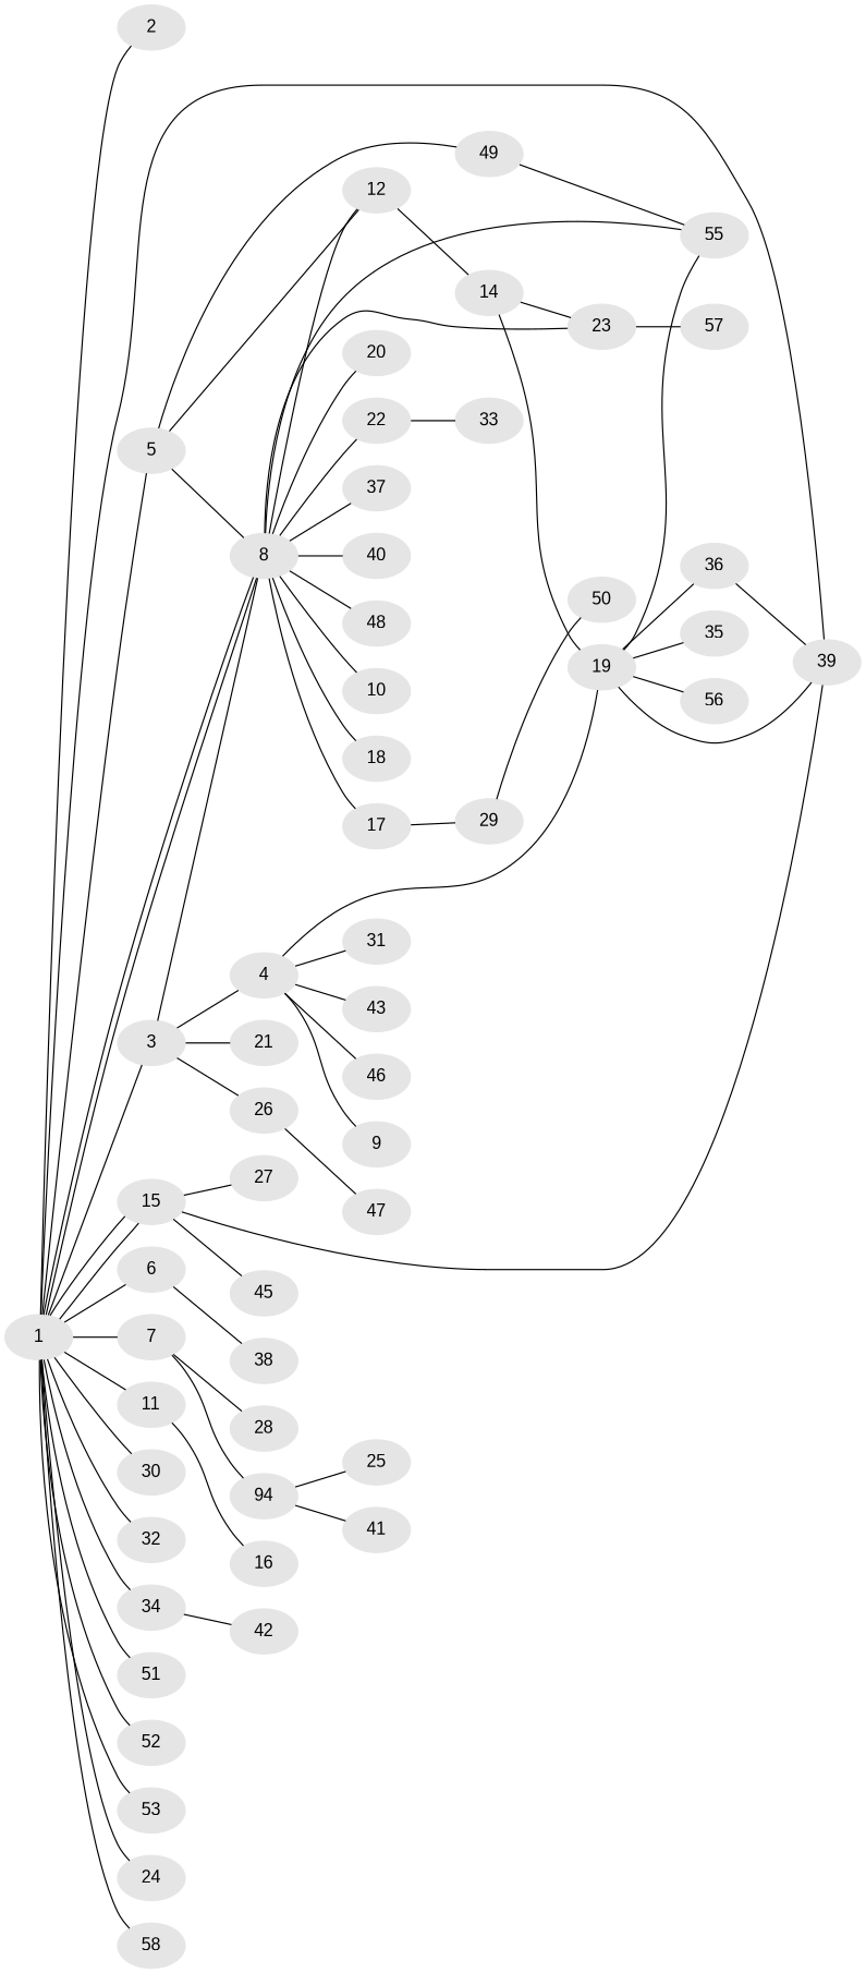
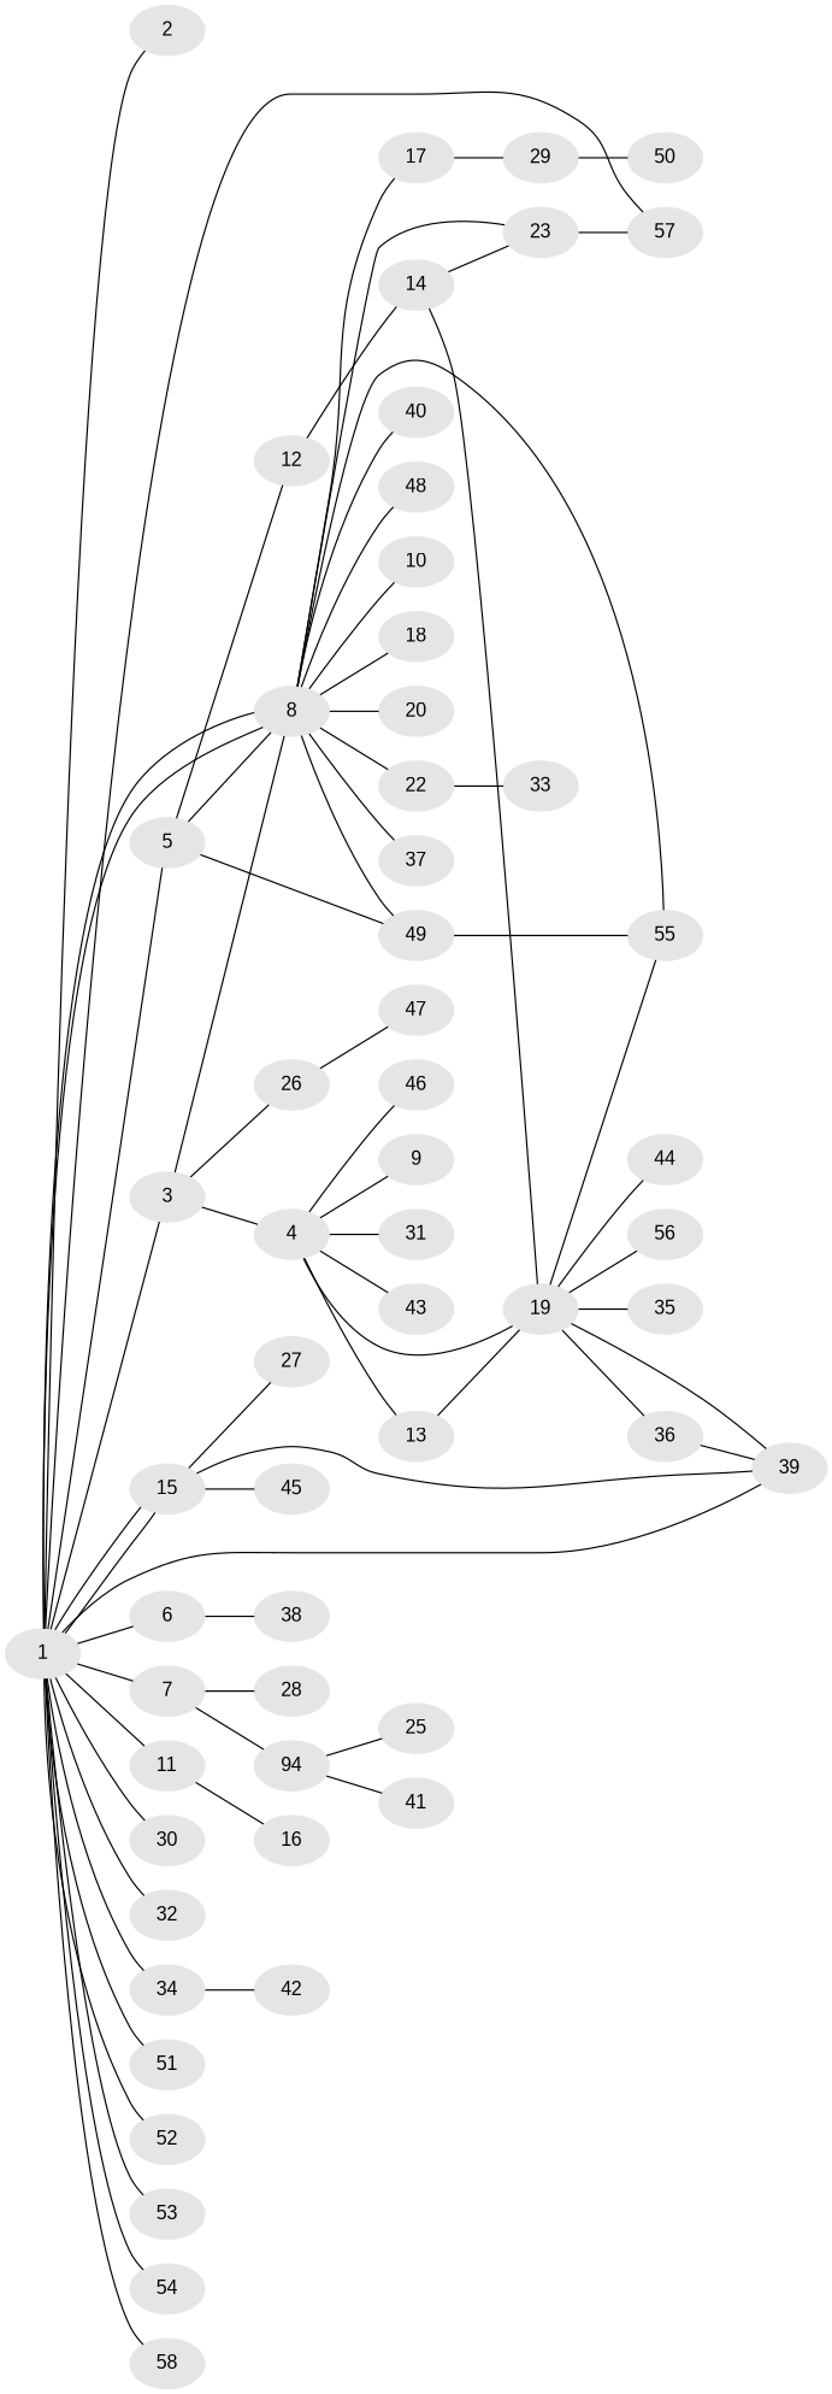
  graph {
    fontname="Liberation Sans"
    rankdir=LR
    node [color=gray90 fontname="Liberation Sans" style=filled]
    edge [fontname="Liberation Sans"]
    1
    2
    3
    5
    6
    7
    8
    11
    15
    30
    32
    34
    39
    51
    52
    53
-   54 [label=24]
+   54
    57
    58
    4
-   21
    26
    12
    49
    38
    n26 [label=94]
    28
    10
    17
    18
    20
    22
    23
    37
    40
    48
    55
    16
    27
    45
    42
    9
+   13
    19
    31
    43
    46
    47
    35
    36
+   44
    56
    14
    25
    41
    29
    33
    50
    1 -- 2
    1 -- 3
    1 -- 5
    1 -- 6
    1 -- 7
    1 -- 8
    1 -- 8
    1 -- 11
    1 -- 15
    1 -- 15
    1 -- 30
    1 -- 32
    1 -- 34
    1 -- 39
    1 -- 51
    1 -- 52
    1 -- 53
    1 -- 54
+   1 -- 57
    1 -- 58
    3 -- 8
    3 -- 4
-   3 -- 21
    3 -- 26
    5 -- 8
    5 -- 12
    5 -- 49
    6 -- 38
    7 -- n26
    7 -- 28
-   8 -- 12
+   8 -- 49
    8 -- 10
    8 -- 17
    8 -- 18
    8 -- 20
    8 -- 22
    8 -- 23
    8 -- 37
    8 -- 40
    8 -- 48
    8 -- 55
    11 -- 16
    15 -- 39
    15 -- 27
    15 -- 45
    34 -- 42
    4 -- 9
+   4 -- 13
    4 -- 19
    4 -- 31
    4 -- 43
    4 -- 46
    26 -- 47
    12 -- 14
    49 -- 55
    n26 -- 25
    n26 -- 41
    17 -- 29
    22 -- 33
    23 -- 57
+   13 -- 19
    19 -- 39
    19 -- 55
    19 -- 35
    19 -- 36
+   19 -- 44
    19 -- 56
    36 -- 39
    14 -- 23
    14 -- 19
    29 -- 50
  }
